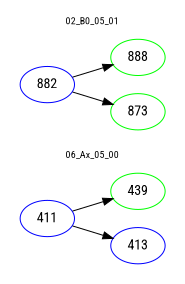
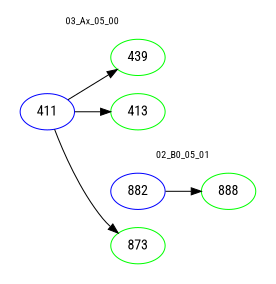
  digraph {
    fontname="Roboto Condensed"
    rankdir=LR
    node [color=green fontname="Roboto Condensed"]
    edge [color=black fontname="Roboto Condensed"]
    n1 [color=blue label=411]
-   n2 [color=blue label=413]
+   n2 [label=413]
    n3 [label=439]
    n4 [color=blue label=882]
    n5 [label=873]
    n6 [label=888]
    subgraph cluster_1 {
      color=white
      fontsize=10
-     label="06_Ax_05_00"
+     label="03_Ax_05_00"
      n1
      n2
      n3
    }
    subgraph cluster_2 {
      color=white
      fontsize=10
      label="02_B0_05_01"
      n4
      n5
      n6
    }
    n1 -> n2
    n1 -> n3
-   n4 -> n5
+   n1 -> n5
    n4 -> n6
  }
